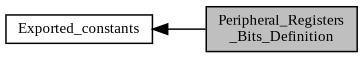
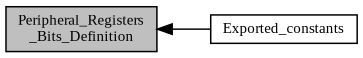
  digraph {
    rankdir=LR
    fontname="Liberation Serif"
    node [color=black fontname="Liberation Serif" fontsize=10 shape=record style=filled]
    n1 [fillcolor=white height=0.2 label=Exported_constants width=0.4]
    n2 [fillcolor=grey75 fontcolor=black height=0.2 label="Peripheral_Registers\l_Bits_Definition" width=0.4]
-   n1 -> n2 [dir=back fontname="Liberation Serif" fontsize=10 labelfontname=Helvetica labelfontsize=10 shape=plaintext style=solid]
+   n2 -> n1 [dir=back fontname="Liberation Serif" fontsize=10 labelfontname=Helvetica labelfontsize=10 shape=plaintext style=solid]
  }
